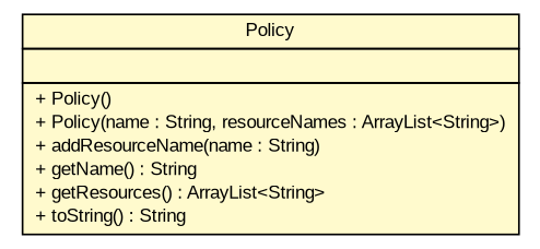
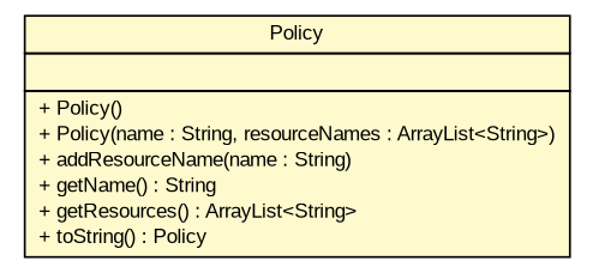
  digraph {
-   n1 [fontcolor=black fontname=arial fontsize=10.0 label=<<table border="0" cellborder="1" cellspacing="0" cellpadding="2" port="p" bgcolor="lemonChiffon" href="./Policy.html"> 		<tr><td><table border="0" cellspacing="0" cellpadding="1"> 			<tr><td> Policy </td></tr> 		</table></td></tr> 		<tr><td><table border="0" cellspacing="0" cellpadding="1"> 			<tr><td align="left">  </td></tr> 		</table></td></tr> 		<tr><td><table border="0" cellspacing="0" cellpadding="1"> 			<tr><td align="left"> + Policy() </td></tr> 			<tr><td align="left"> + Policy(name : String, resourceNames : ArrayList&lt;String&gt;) </td></tr> 			<tr><td align="left"> + addResourceName(name : String) </td></tr> 			<tr><td align="left"> + getName() : String </td></tr> 			<tr><td align="left"> + getResources() : ArrayList&lt;String&gt; </td></tr> 			<tr><td align="left"> + toString() : String </td></tr> 		</table></td></tr> 		</table>> shape=plaintext]
+   n1 [fontcolor=black fontname=arial fontsize=10.0 label=<<table border="0" cellborder="1" cellspacing="0" cellpadding="2" port="p" bgcolor="lemonChiffon" href="./Policy.html"> 		<tr><td><table border="0" cellspacing="0" cellpadding="1"> 			<tr><td> Policy </td></tr> 		</table></td></tr> 		<tr><td><table border="0" cellspacing="0" cellpadding="1"> 			<tr><td align="left">  </td></tr> 		</table></td></tr> 		<tr><td><table border="0" cellspacing="0" cellpadding="1"> 			<tr><td align="left"> + Policy() </td></tr> 			<tr><td align="left"> + Policy(name : String, resourceNames : ArrayList&lt;String&gt;) </td></tr> 			<tr><td align="left"> + addResourceName(name : String) </td></tr> 			<tr><td align="left"> + getName() : String </td></tr> 			<tr><td align="left"> + getResources() : ArrayList&lt;String&gt; </td></tr> 			<tr><td align="left"> + toString() : Policy </td></tr> 		</table></td></tr> 		</table>> shape=plaintext]
  }
